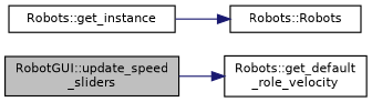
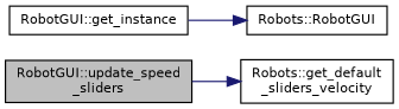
  digraph {
    rankdir=LR
    node [color=black fillcolor=white fontname=Helvetica fontsize=10 shape=record style=filled]
    edge [color=midnightblue fontname=Helvetica fontsize=10 labelfontname=Helvetica labelfontsize=10 style=solid]
    n1 [fillcolor=grey75 fontcolor=black height=0.2 label="RobotGUI::update_speed\l_sliders" width=0.4]
-   n2 [height=0.2 label="Robots::get_default\l_role_velocity" width=0.4]
-   n3 [height=0.2 label="Robots::get_instance" width=0.4]
-   n4 [height=0.2 label="Robots::Robots" width=0.4]
+   n2 [height=0.2 label="Robots::get_default\l_sliders_velocity" width=0.4]
+   n3 [height=0.2 label="RobotGUI::get_instance" width=0.4]
+   n4 [height=0.2 label="Robots::RobotGUI" width=0.4]
    n1 -> n2
    n3 -> n4
  }
